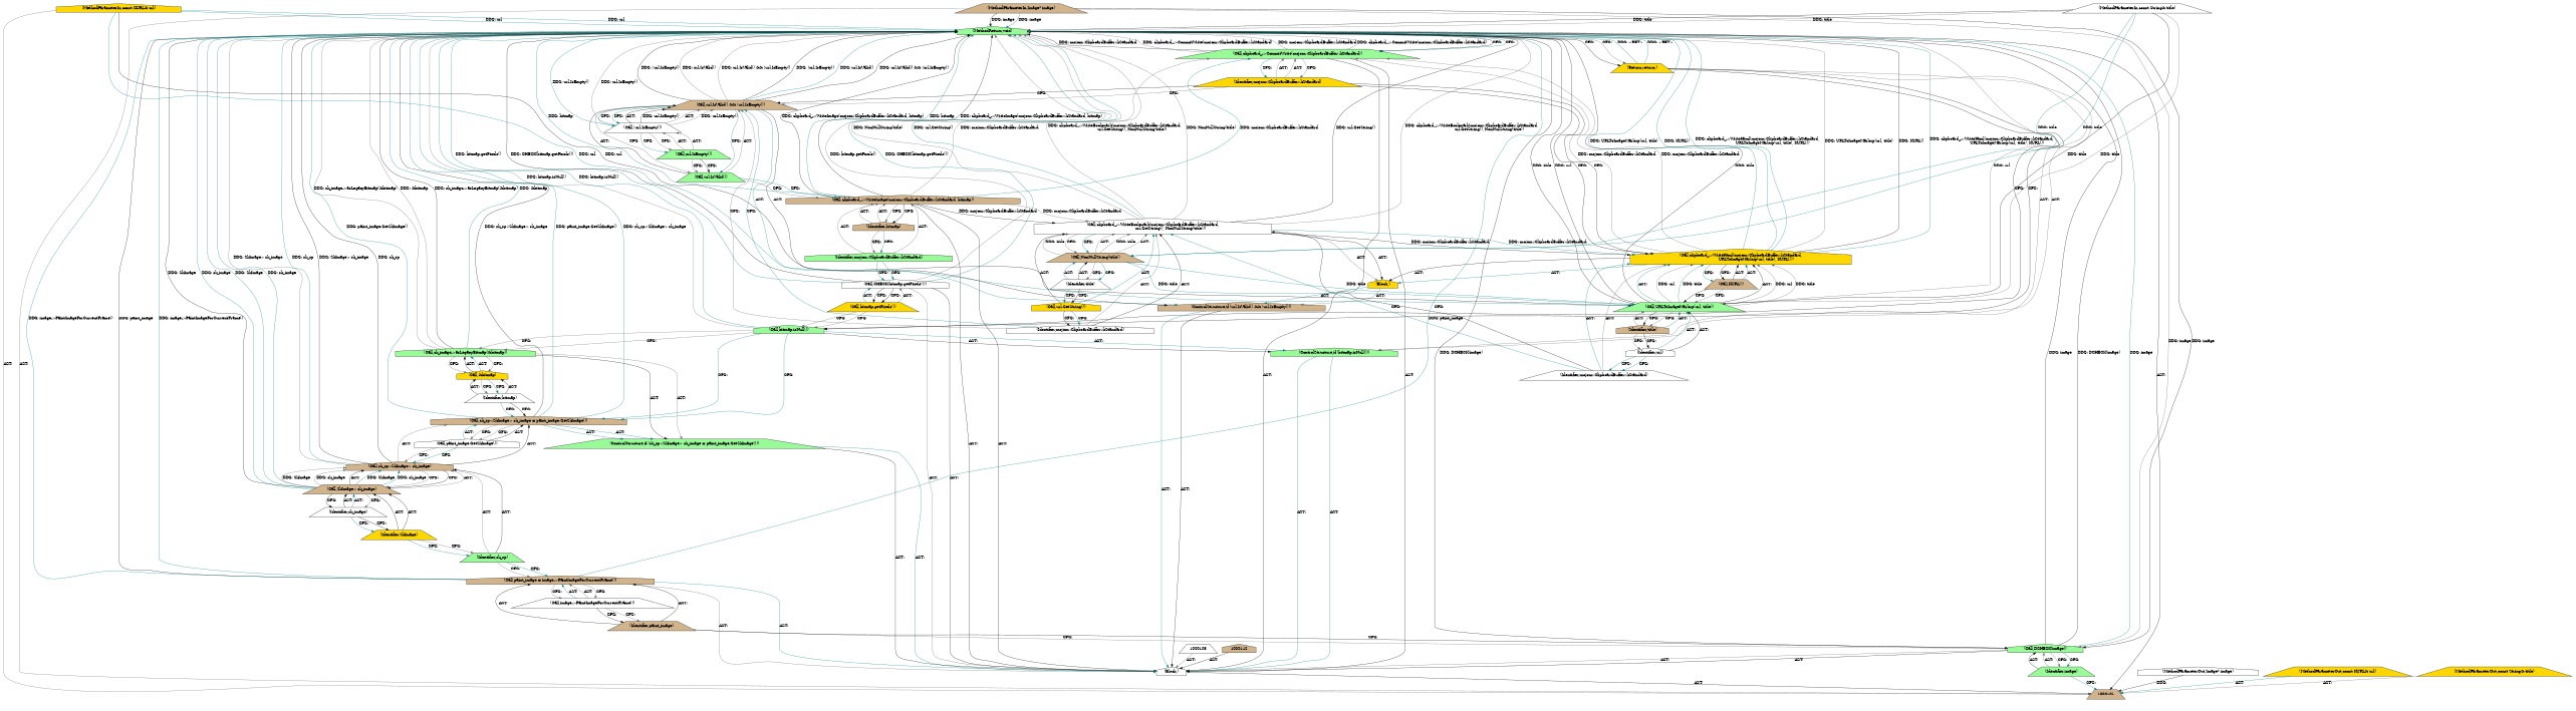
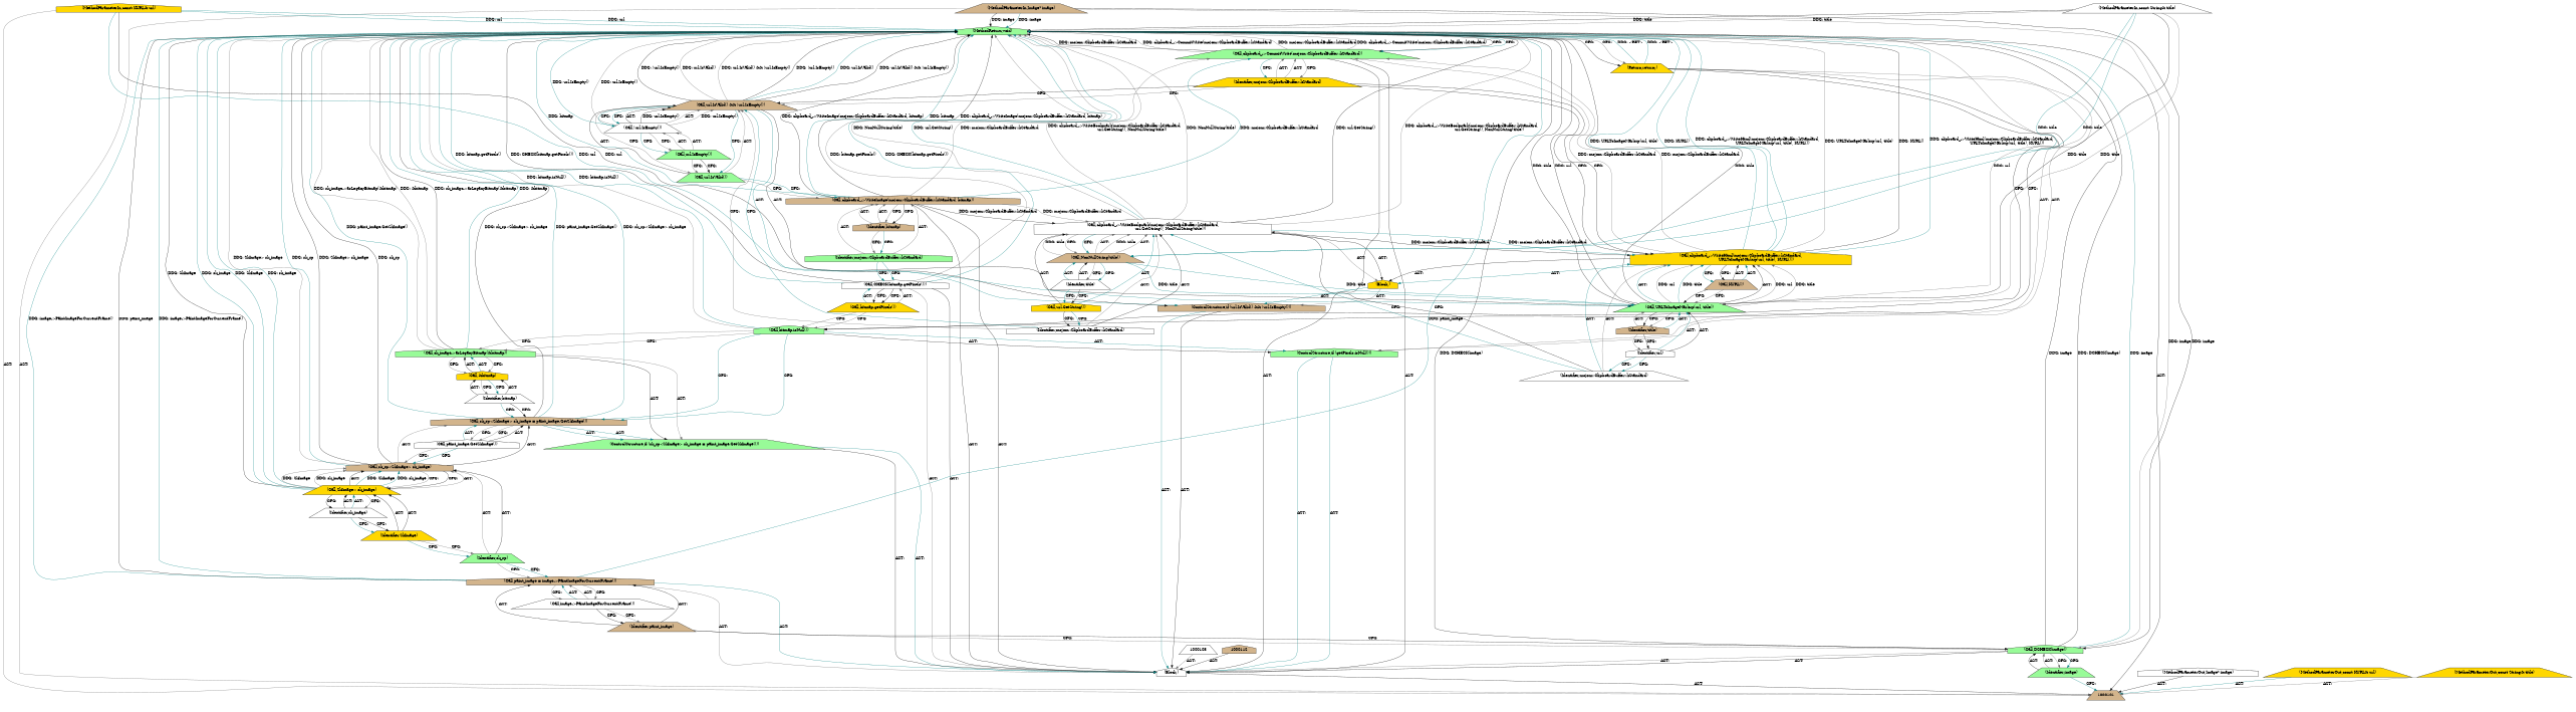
  digraph {
    node [fillcolor=tan shape=trapezium style=filled]
    edge [color=gray40]
    n1 [fillcolor=palegreen label="(MethodReturn,void)" shape=house]
    n2 [fillcolor=gold label="(Return,return;)"]
    n3 [fillcolor=palegreen label="(Call,clipboard_->CommitWrite(mojom::ClipboardBuffer::kStandard))"]
    1000101
-   n5 [fillcolor=palegreen label="(ControlStructure,if (bitmap.isNull()))" shape=house]
+   n5 [fillcolor=palegreen label="(ControlStructure,if (getPixels.isNull()))" shape=house]
    n6 [fillcolor=palegreen label="(Call,bitmap.isNull())" shape=house]
    n7 [fillcolor=white label="(Block,)" shape=house]
    n8 [fillcolor=gold label="(Identifier,mojom::ClipboardBuffer::kStandard)"]
    n9 [label="(MethodParameterIn,Image* image)"]
    n10 [fillcolor=palegreen label="(Call,DCHECK(image))" shape=house]
    n11 [fillcolor=palegreen label="(Identifier,image)"]
    n12 [fillcolor=white label="(MethodParameterOut,Image* image)" shape=house]
    n13 [label="(Call,sk_sp<SkImage> sk_image = paint_image.GetSkImage())" shape=house]
    n14 [fillcolor=palegreen label="(Call,sk_image->asLegacyBitmap(&bitmap))" shape=house]
    n15 [fillcolor=palegreen label="(ControlStructure,if (sk_sp<SkImage> sk_image = paint_image.GetSkImage()))"]
    n16 [fillcolor=white label="(Call,paint_image.GetSkImage())" shape=house]
    n17 [fillcolor=gold label="(Call,&bitmap)" shape=house]
    n18 [fillcolor=white label="(Call,CHECK(bitmap.getPixels()))" shape=house]
    n19 [fillcolor=gold label="(Call,bitmap.getPixels())"]
    n20 [fillcolor=palegreen label="(Identifier,mojom::ClipboardBuffer::kStandard)" shape=house]
    n21 [label="(Call,clipboard_->WriteImage(mojom::ClipboardBuffer::kStandard, bitmap))" shape=house]
    n22 [label="(Identifier,bitmap)" shape=house]
    n23 [fillcolor=white label="(Call,clipboard_->WriteBookmark(mojom::ClipboardBuffer::kStandard,\n                              url.GetString(), NonNullString(title)))" shape=house]
    n24 [fillcolor=gold label="(Block,)" shape=house]
    n25 [label="(Call,NonNullString(title))"]
    n26 [fillcolor=gold label="(Call,clipboard_->WriteHtml(mojom::ClipboardBuffer::kStandard,\n                          URLToImageMarkup(url, title), KURL()))" shape=house]
    n27 [label="(ControlStructure,if (url.IsValid() && !url.IsEmpty()))" shape=house]
    n28 [fillcolor=white label="(Call,!url.IsEmpty())"]
    n29 [fillcolor=palegreen label="(Call,url.IsEmpty())"]
    n30 [label="(Call,url.IsValid() && !url.IsEmpty())"]
    n31 [fillcolor=palegreen label="(Call,url.IsValid())"]
    n32 [fillcolor=gold label="(MethodParameterIn,const KURL& url)" shape=house]
    n33 [fillcolor=palegreen label="(Call,URLToImageMarkup(url, title))"]
    n34 [label="(Identifier,title)" shape=house]
    n35 [fillcolor=gold label="(MethodParameterOut,const KURL& url)"]
    n36 [fillcolor=white label="(Identifier,mojom::ClipboardBuffer::kStandard)" shape=house]
    n37 [fillcolor=white label="(Identifier,title)"]
    n38 [label="(Call,KURL())"]
    n39 [fillcolor=gold label="(Call,url.GetString())" shape=house]
    n40 [fillcolor=white label="(Identifier,mojom::ClipboardBuffer::kStandard)"]
    n41 [fillcolor=white label="(Identifier,url)" shape=house]
    n42 [fillcolor=white label="(MethodParameterIn,const String& title)"]
    n43 [fillcolor=gold label="(MethodParameterOut,const String& title)"]
    n44 [label="(Call,paint_image = image->PaintImageForCurrentFrame())" shape=house]
    n45 [fillcolor=white label="(Call,image->PaintImageForCurrentFrame())"]
    n46 [label="(Identifier,paint_image)"]
-   n47 [label="(Call,SkImage> sk_image)"]
+   n47 [fillcolor=gold label="(Call,SkImage> sk_image)"]
    n48 [fillcolor=white label="(Identifier,sk_image)"]
    n49 [label="(Call,sk_sp<SkImage> sk_image)" shape=house]
    n50 [fillcolor=gold label="(Identifier,SkImage)"]
    n51 [fillcolor=palegreen label="(Identifier,sk_sp)"]
    n52 [fillcolor=white label="(Identifier,bitmap)"]
    1000108 [fillcolor=white]
    1000112 [shape=house]
    n1 -> n2 [color=black label="CFG: "]
    n1 -> n2 [label="CFG: "]
    n1 -> n3 [color=black label="CFG: "]
    n1 -> n3 [color=teal label="CFG: "]
    n1 -> 1000101 [color=black label="AST: "]
    n2 -> n1 [color=teal label="DDG: <RET>"]
    n2 -> n1 [color=teal label="DDG: <RET>"]
    n2 -> n5 [label="AST: "]
    n2 -> n5 [label="AST: "]
    n2 -> n6 [color=black label="CFG: "]
    n2 -> n6 [color=black label="CFG: "]
    n3 -> n1 [color=black label="DDG: mojom::ClipboardBuffer::kStandard"]
    n3 -> n1 [label="DDG: clipboard_->CommitWrite(mojom::ClipboardBuffer::kStandard)"]
    n3 -> n1 [label="DDG: mojom::ClipboardBuffer::kStandard"]
    n3 -> n1 [label="DDG: clipboard_->CommitWrite(mojom::ClipboardBuffer::kStandard)"]
    n3 -> n7 [color=black label="AST: "]
    n3 -> n7 [color=black label="AST: "]
    n3 -> n8 [label="CFG: "]
    n3 -> n8 [color=teal label="CFG: "]
    n5 -> n7 [color=teal label="AST: "]
    n5 -> n7 [color=teal label="AST: "]
    n6 -> n1 [color=teal label="DDG: bitmap.isNull()"]
    n6 -> n1 [label="DDG: bitmap.isNull()"]
    n6 -> n5 [color=black label="AST: "]
    n6 -> n5 [color=teal label="AST: "]
    n6 -> n13 [color=teal label="CFG: "]
    n6 -> n13 [color=teal label="CFG: "]
    n6 -> n14 [label="CFG: "]
    n6 -> n14 [label="CFG: "]
    n7 -> 1000101 [color=black label="AST: "]
    n8 -> n3 [label="AST: "]
    n8 -> n3 [label="AST: "]
    n8 -> n26 [color=black label="CFG: "]
    n8 -> n26 [color=black label="CFG: "]
    n8 -> n30 [label="CFG: "]
    n8 -> n30 [color=black label="CFG: "]
    n9 -> n1 [color=teal label="DDG: image"]
    n9 -> n1 [color=black label="DDG: image"]
    n9 -> 1000101 [label="AST: "]
    n9 -> n10 [label="DDG: image"]
    n9 -> n10 [color=black label="DDG: image"]
    n10 -> n1 [color=black label="DDG: image"]
    n10 -> n1 [color=black label="DDG: DCHECK(image)"]
    n10 -> n1 [color=teal label="DDG: image"]
    n10 -> n1 [color=black label="DDG: DCHECK(image)"]
    n10 -> n7 [label="AST: "]
    n10 -> n7 [color=black label="AST: "]
    n10 -> n11 [label="CFG: "]
    n10 -> n11 [color=teal label="CFG: "]
    n11 -> 1000101 [color=teal label="CFG: "]
    n11 -> n10 [color=black label="AST: "]
    n11 -> n10 [label="AST: "]
-   n12 -> 1000101 [color=black label="DDG: "]
+   n12 -> 1000101 [color=black label="AST: "]
    n13 -> n1 [color=black label="DDG: sk_sp<SkImage> sk_image"]
    n13 -> n1 [color=teal label="DDG: paint_image.GetSkImage()"]
    n13 -> n1 [color=teal label="DDG: sk_sp<SkImage> sk_image"]
    n13 -> n1 [color=teal label="DDG: paint_image.GetSkImage()"]
    n13 -> n15 [color=teal label="AST: "]
    n13 -> n15 [color=teal label="AST: "]
    n13 -> n16 [label="CFG: "]
    n13 -> n16 [label="CFG: "]
    n14 -> n1 [color=black label="DDG: sk_image->asLegacyBitmap(&bitmap)"]
    n14 -> n1 [color=teal label="DDG: &bitmap"]
    n14 -> n1 [label="DDG: sk_image->asLegacyBitmap(&bitmap)"]
    n14 -> n1 [label="DDG: &bitmap"]
    n14 -> n15 [color=black label="AST: "]
    n14 -> n15 [label="AST: "]
    n14 -> n17 [label="CFG: "]
    n14 -> n17 [label="CFG: "]
    n15 -> n7 [color=teal label="AST: "]
    n15 -> n7 [color=black label="AST: "]
    n16 -> n13 [color=black label="AST: "]
    n16 -> n13 [color=teal label="AST: "]
    n16 -> n49 [color=teal label="CFG: "]
    n16 -> n49 [label="CFG: "]
    n17 -> n14 [color=black label="AST: "]
    n17 -> n14 [color=teal label="AST: "]
    n17 -> n52 [label="CFG: "]
    n17 -> n52 [color=teal label="CFG: "]
    n18 -> n1 [color=teal label="DDG: CHECK(bitmap.getPixels())"]
    n18 -> n1 [color=teal label="DDG: bitmap.getPixels()"]
    n18 -> n1 [color=black label="DDG: CHECK(bitmap.getPixels())"]
    n18 -> n1 [label="DDG: bitmap.getPixels()"]
    n18 -> n7 [color=black label="AST: "]
    n18 -> n7 [label="AST: "]
    n18 -> n19 [color=black label="CFG: "]
    n18 -> n19 [color=black label="CFG: "]
    n19 -> n6 [label="CFG: "]
    n19 -> n6 [label="CFG: "]
    n19 -> n18 [label="AST: "]
    n19 -> n18 [color=teal label="AST: "]
    n20 -> n18 [color=teal label="CFG: "]
    n20 -> n18 [color=teal label="CFG: "]
    n20 -> n21 [label="AST: "]
    n20 -> n21 [label="AST: "]
    n21 -> n1 [color=teal label="DDG: bitmap"]
    n21 -> n1 [color=black label="DDG: clipboard_->WriteImage(mojom::ClipboardBuffer::kStandard, bitmap)"]
    n21 -> n1 [color=teal label="DDG: bitmap"]
    n21 -> n1 [color=black label="DDG: clipboard_->WriteImage(mojom::ClipboardBuffer::kStandard, bitmap)"]
    n21 -> n3 [label="DDG: mojom::ClipboardBuffer::kStandard"]
    n21 -> n3 [color=teal label="DDG: mojom::ClipboardBuffer::kStandard"]
    n21 -> n7 [color=black label="AST: "]
    n21 -> n7 [color=black label="AST: "]
    n21 -> n22 [label="CFG: "]
    n21 -> n22 [color=black label="CFG: "]
    n21 -> n23 [color=black label="DDG: mojom::ClipboardBuffer::kStandard"]
    n21 -> n23 [label="DDG: mojom::ClipboardBuffer::kStandard"]
    n22 -> n20 [color=teal label="CFG: "]
    n22 -> n20 [label="CFG: "]
    n22 -> n21 [label="AST: "]
    n22 -> n21 [label="AST: "]
    n23 -> n1 [label="DDG: NonNullString(title)"]
    n23 -> n1 [color=teal label="DDG: url.GetString()"]
    n23 -> n1 [label="DDG: clipboard_->WriteBookmark(mojom::ClipboardBuffer::kStandard,\n                              url.GetString(), NonNullString(title))"]
    n23 -> n1 [label="DDG: NonNullString(title)"]
    n23 -> n1 [color=black label="DDG: url.GetString()"]
    n23 -> n1 [label="DDG: clipboard_->WriteBookmark(mojom::ClipboardBuffer::kStandard,\n                              url.GetString(), NonNullString(title))"]
    n23 -> n24 [label="AST: "]
    n23 -> n24 [color=black label="AST: "]
    n23 -> n25 [label="CFG: "]
    n23 -> n25 [color=teal label="CFG: "]
    n23 -> n26 [color=black label="DDG: mojom::ClipboardBuffer::kStandard"]
    n23 -> n26 [color=teal label="DDG: mojom::ClipboardBuffer::kStandard"]
    n24 -> n27 [label="AST: "]
    n24 -> n27 [color=teal label="AST: "]
    n25 -> n23 [label="AST: "]
    n25 -> n23 [label="DDG: title"]
    n25 -> n23 [label="AST: "]
    n25 -> n23 [label="DDG: title"]
    n25 -> n33 [color=teal label="DDG: title"]
    n25 -> n33 [color=teal label="DDG: title"]
    n25 -> n37 [label="CFG: "]
    n25 -> n37 [color=teal label="CFG: "]
    n26 -> n1 [color=teal label="DDG: KURL()"]
    n26 -> n1 [color=teal label="DDG: clipboard_->WriteHtml(mojom::ClipboardBuffer::kStandard,\n                          URLToImageMarkup(url, title), KURL())"]
    n26 -> n1 [label="DDG: URLToImageMarkup(url, title)"]
    n26 -> n1 [color=black label="DDG: KURL()"]
    n26 -> n1 [color=teal label="DDG: clipboard_->WriteHtml(mojom::ClipboardBuffer::kStandard,\n                          URLToImageMarkup(url, title), KURL())"]
    n26 -> n1 [color=teal label="DDG: URLToImageMarkup(url, title)"]
    n26 -> n3 [label="DDG: mojom::ClipboardBuffer::kStandard"]
    n26 -> n3 [label="DDG: mojom::ClipboardBuffer::kStandard"]
    n26 -> n24 [color=black label="AST: "]
    n26 -> n24 [color=teal label="AST: "]
    n26 -> n38 [color=teal label="CFG: "]
    n26 -> n38 [color=black label="CFG: "]
    n27 -> n7 [color=black label="AST: "]
    n27 -> n7 [color=teal label="AST: "]
    n28 -> n1 [color=teal label="DDG: url.IsEmpty()"]
    n28 -> n1 [label="DDG: url.IsEmpty()"]
    n28 -> n29 [color=teal label="CFG: "]
    n28 -> n29 [label="CFG: "]
    n28 -> n30 [color=black label="AST: "]
    n28 -> n30 [color=black label="DDG: url.IsEmpty()"]
    n28 -> n30 [label="AST: "]
    n28 -> n30 [label="DDG: url.IsEmpty()"]
    n29 -> n28 [label="AST: "]
    n29 -> n28 [label="AST: "]
    n29 -> n31 [color=black label="CFG: "]
    n29 -> n31 [label="CFG: "]
    n30 -> n1 [label="DDG: url.IsValid()"]
    n30 -> n1 [label="DDG: url.IsValid() && !url.IsEmpty()"]
    n30 -> n1 [color=black label="DDG: !url.IsEmpty()"]
    n30 -> n1 [color=teal label="DDG: url.IsValid()"]
    n30 -> n1 [color=black label="DDG: url.IsValid() && !url.IsEmpty()"]
    n30 -> n1 [color=black label="DDG: !url.IsEmpty()"]
    n30 -> n27 [color=teal label="AST: "]
    n30 -> n27 [color=black label="AST: "]
    n30 -> n28 [color=teal label="CFG: "]
    n30 -> n28 [color=teal label="CFG: "]
    n30 -> n31 [label="CFG: "]
    n30 -> n31 [color=teal label="CFG: "]
    n31 -> n21 [color=teal label="CFG: "]
    n31 -> n21 [label="CFG: "]
    n31 -> n30 [label="AST: "]
    n31 -> n30 [color=black label="AST: "]
    n32 -> n1 [color=teal label="DDG: url"]
    n32 -> n1 [color=teal label="DDG: url"]
    n32 -> 1000101 [label="AST: "]
    n32 -> n33 [color=black label="DDG: url"]
    n32 -> n33 [color=teal label="DDG: url"]
    n33 -> n1 [label="DDG: url"]
    n33 -> n1 [color=black label="DDG: title"]
    n33 -> n1 [color=black label="DDG: url"]
    n33 -> n1 [color=black label="DDG: title"]
    n33 -> n26 [color=black label="AST: "]
    n33 -> n26 [label="DDG: url"]
    n33 -> n26 [label="DDG: title"]
    n33 -> n26 [color=teal label="AST: "]
    n33 -> n26 [label="DDG: url"]
    n33 -> n26 [color=teal label="DDG: title"]
    n33 -> n34 [color=black label="CFG: "]
    n33 -> n34 [label="CFG: "]
    n34 -> n33 [color=teal label="AST: "]
    n34 -> n33 [label="AST: "]
    n34 -> n41 [color=black label="CFG: "]
    n34 -> n41 [label="CFG: "]
    n35 -> 1000101 [color=teal label="AST: "]
    n36 -> n23 [label="AST: "]
    n36 -> n23 [color=black label="AST: "]
    n36 -> n30 [label="CFG: "]
    n36 -> n30 [color=teal label="CFG: "]
    n37 -> n25 [color=teal label="AST: "]
    n37 -> n25 [color=black label="AST: "]
    n37 -> n39 [color=teal label="CFG: "]
    n37 -> n39 [color=black label="CFG: "]
    n38 -> n26 [color=black label="AST: "]
    n38 -> n26 [color=teal label="AST: "]
    n38 -> n33 [label="CFG: "]
    n38 -> n33 [color=black label="CFG: "]
    n39 -> n23 [color=black label="AST: "]
    n39 -> n23 [color=teal label="AST: "]
    n39 -> n36 [color=teal label="CFG: "]
    n39 -> n36 [color=black label="CFG: "]
    n40 -> n23 [color=black label="CFG: "]
    n40 -> n23 [color=teal label="CFG: "]
    n40 -> n26 [color=teal label="AST: "]
    n40 -> n26 [label="AST: "]
    n41 -> n33 [color=teal label="AST: "]
    n41 -> n33 [color=black label="AST: "]
    n41 -> n40 [color=teal label="CFG: "]
    n41 -> n40 [color=teal label="CFG: "]
    n42 -> n1 [color=black label="DDG: title"]
    n42 -> n1 [label="DDG: title"]
    n42 -> n25 [color=teal label="DDG: title"]
    n42 -> n25 [color=teal label="DDG: title"]
    n42 -> n33 [color=black label="DDG: title"]
    n42 -> n33 [label="DDG: title"]
    n43 -> 1000101 [label="AST: "]
    n44 -> n1 [color=black label="DDG: paint_image"]
    n44 -> n1 [color=teal label="DDG: image->PaintImageForCurrentFrame()"]
    n44 -> n1 [color=teal label="DDG: paint_image"]
    n44 -> n1 [color=teal label="DDG: image->PaintImageForCurrentFrame()"]
    n44 -> n7 [label="AST: "]
    n44 -> n7 [color=teal label="AST: "]
    n44 -> n45 [label="CFG: "]
    n44 -> n45 [label="CFG: "]
    n45 -> n44 [color=teal label="AST: "]
    n45 -> n44 [label="AST: "]
    n45 -> n46 [label="CFG: "]
    n45 -> n46 [color=black label="CFG: "]
    n46 -> n10 [label="CFG: "]
    n46 -> n10 [color=black label="CFG: "]
    n46 -> n44 [color=black label="AST: "]
    n46 -> n44 [color=black label="AST: "]
    n47 -> n1 [color=black label="DDG: SkImage"]
    n47 -> n1 [color=teal label="DDG: sk_image"]
    n47 -> n1 [color=teal label="DDG: SkImage"]
    n47 -> n1 [color=teal label="DDG: sk_image"]
    n47 -> n48 [label="CFG: "]
    n47 -> n48 [color=black label="CFG: "]
    n47 -> n49 [label="AST: "]
    n47 -> n49 [label="DDG: SkImage"]
    n47 -> n49 [label="DDG: sk_image"]
    n47 -> n49 [color=black label="AST: "]
    n47 -> n49 [color=teal label="DDG: SkImage"]
    n47 -> n49 [color=teal label="DDG: sk_image"]
    n48 -> n47 [color=black label="AST: "]
    n48 -> n47 [color=teal label="AST: "]
    n48 -> n50 [color=black label="CFG: "]
    n48 -> n50 [color=teal label="CFG: "]
    n49 -> n1 [label="DDG: SkImage> sk_image"]
    n49 -> n1 [color=teal label="DDG: sk_sp"]
    n49 -> n1 [color=black label="DDG: SkImage> sk_image"]
    n49 -> n1 [color=black label="DDG: sk_sp"]
    n49 -> n13 [color=black label="AST: "]
    n49 -> n13 [label="AST: "]
    n49 -> n47 [color=black label="CFG: "]
    n49 -> n47 [label="CFG: "]
    n50 -> n47 [color=black label="AST: "]
    n50 -> n47 [color=black label="AST: "]
    n50 -> n51 [label="CFG: "]
    n50 -> n51 [color=teal label="CFG: "]
    n51 -> n44 [color=teal label="CFG: "]
    n51 -> n44 [label="CFG: "]
    n51 -> n49 [label="AST: "]
    n51 -> n49 [color=black label="AST: "]
    n52 -> n13 [color=black label="CFG: "]
    n52 -> n13 [color=teal label="CFG: "]
    n52 -> n17 [color=black label="AST: "]
    n52 -> n17 [color=black label="AST: "]
    1000108 -> n7 [label="AST: "]
    1000112 -> n7 [color=black label="AST: "]
  }
